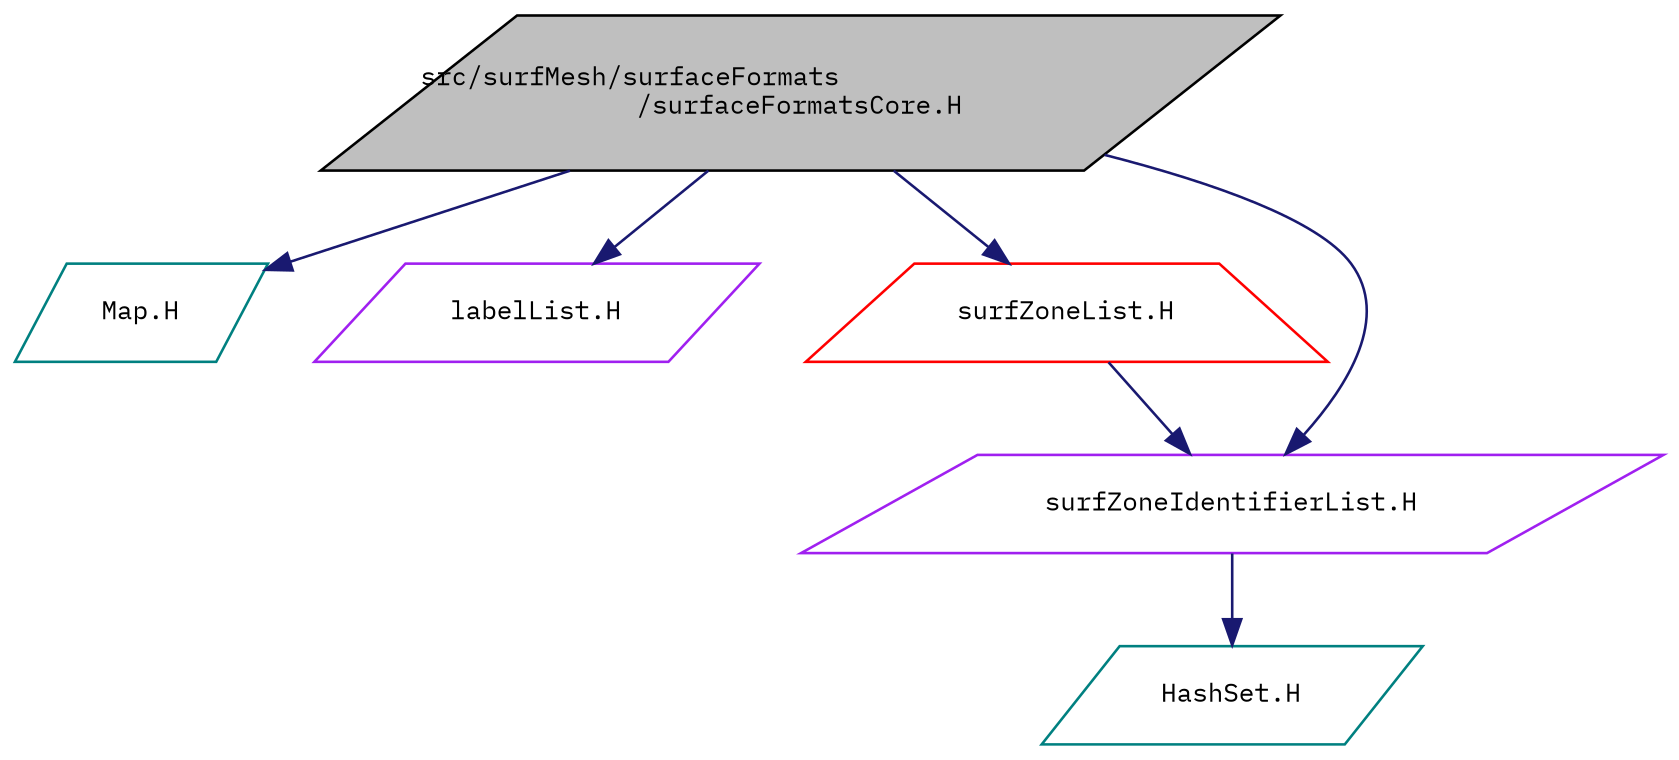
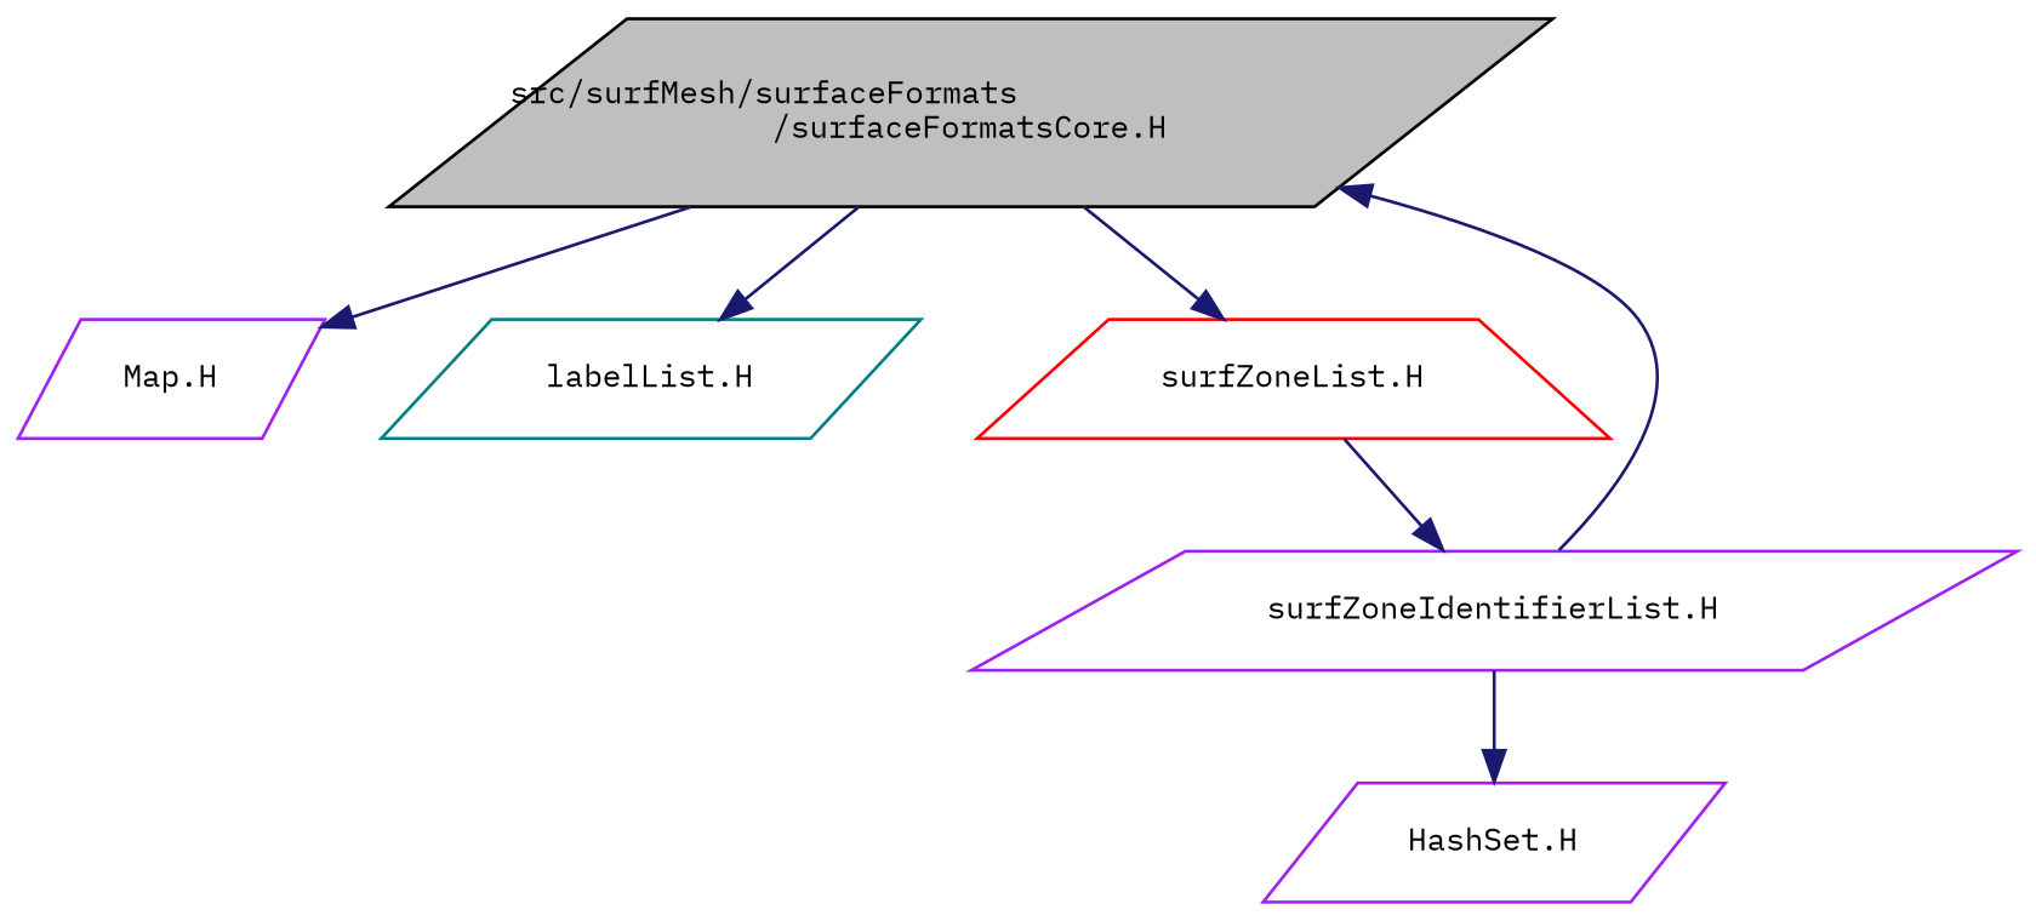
  digraph {
    fontname="IBM Plex Mono"
    node [color=teal fontname="IBM Plex Mono" fontsize=10 shape=parallelogram]
    edge [color=midnightblue fontname="IBM Plex Mono" fontsize=10 labelfontname=FreeSans labelfontsize=10 style=solid]
    n1 [color=black fillcolor=grey75 fontcolor=black height=0.2 label="src/surfMesh/surfaceFormats\l/surfaceFormatsCore.H" style=filled width=0.4]
-   n2 [height=0.2 label="Map.H" width=0.4]
-   n3 [color=purple height=0.2 label="labelList.H" width=0.4]
+   n2 [color=purple height=0.2 label="Map.H" width=0.4]
+   n3 [height=0.2 label="labelList.H" width=0.4]
    n4 [color=red height=0.2 label="surfZoneList.H" shape=trapezium width=0.4]
    n5 [color=purple height=0.2 label="surfZoneIdentifierList.H" width=0.4]
-   n6 [height=0.2 label="HashSet.H" width=0.4]
+   n6 [color=purple height=0.2 label="HashSet.H" width=0.4]
    n1 -> n2
    n1 -> n3
    n1 -> n4
-   n1 -> n5
+   n5 -> n1
    n4 -> n5
    n5 -> n6
  }
